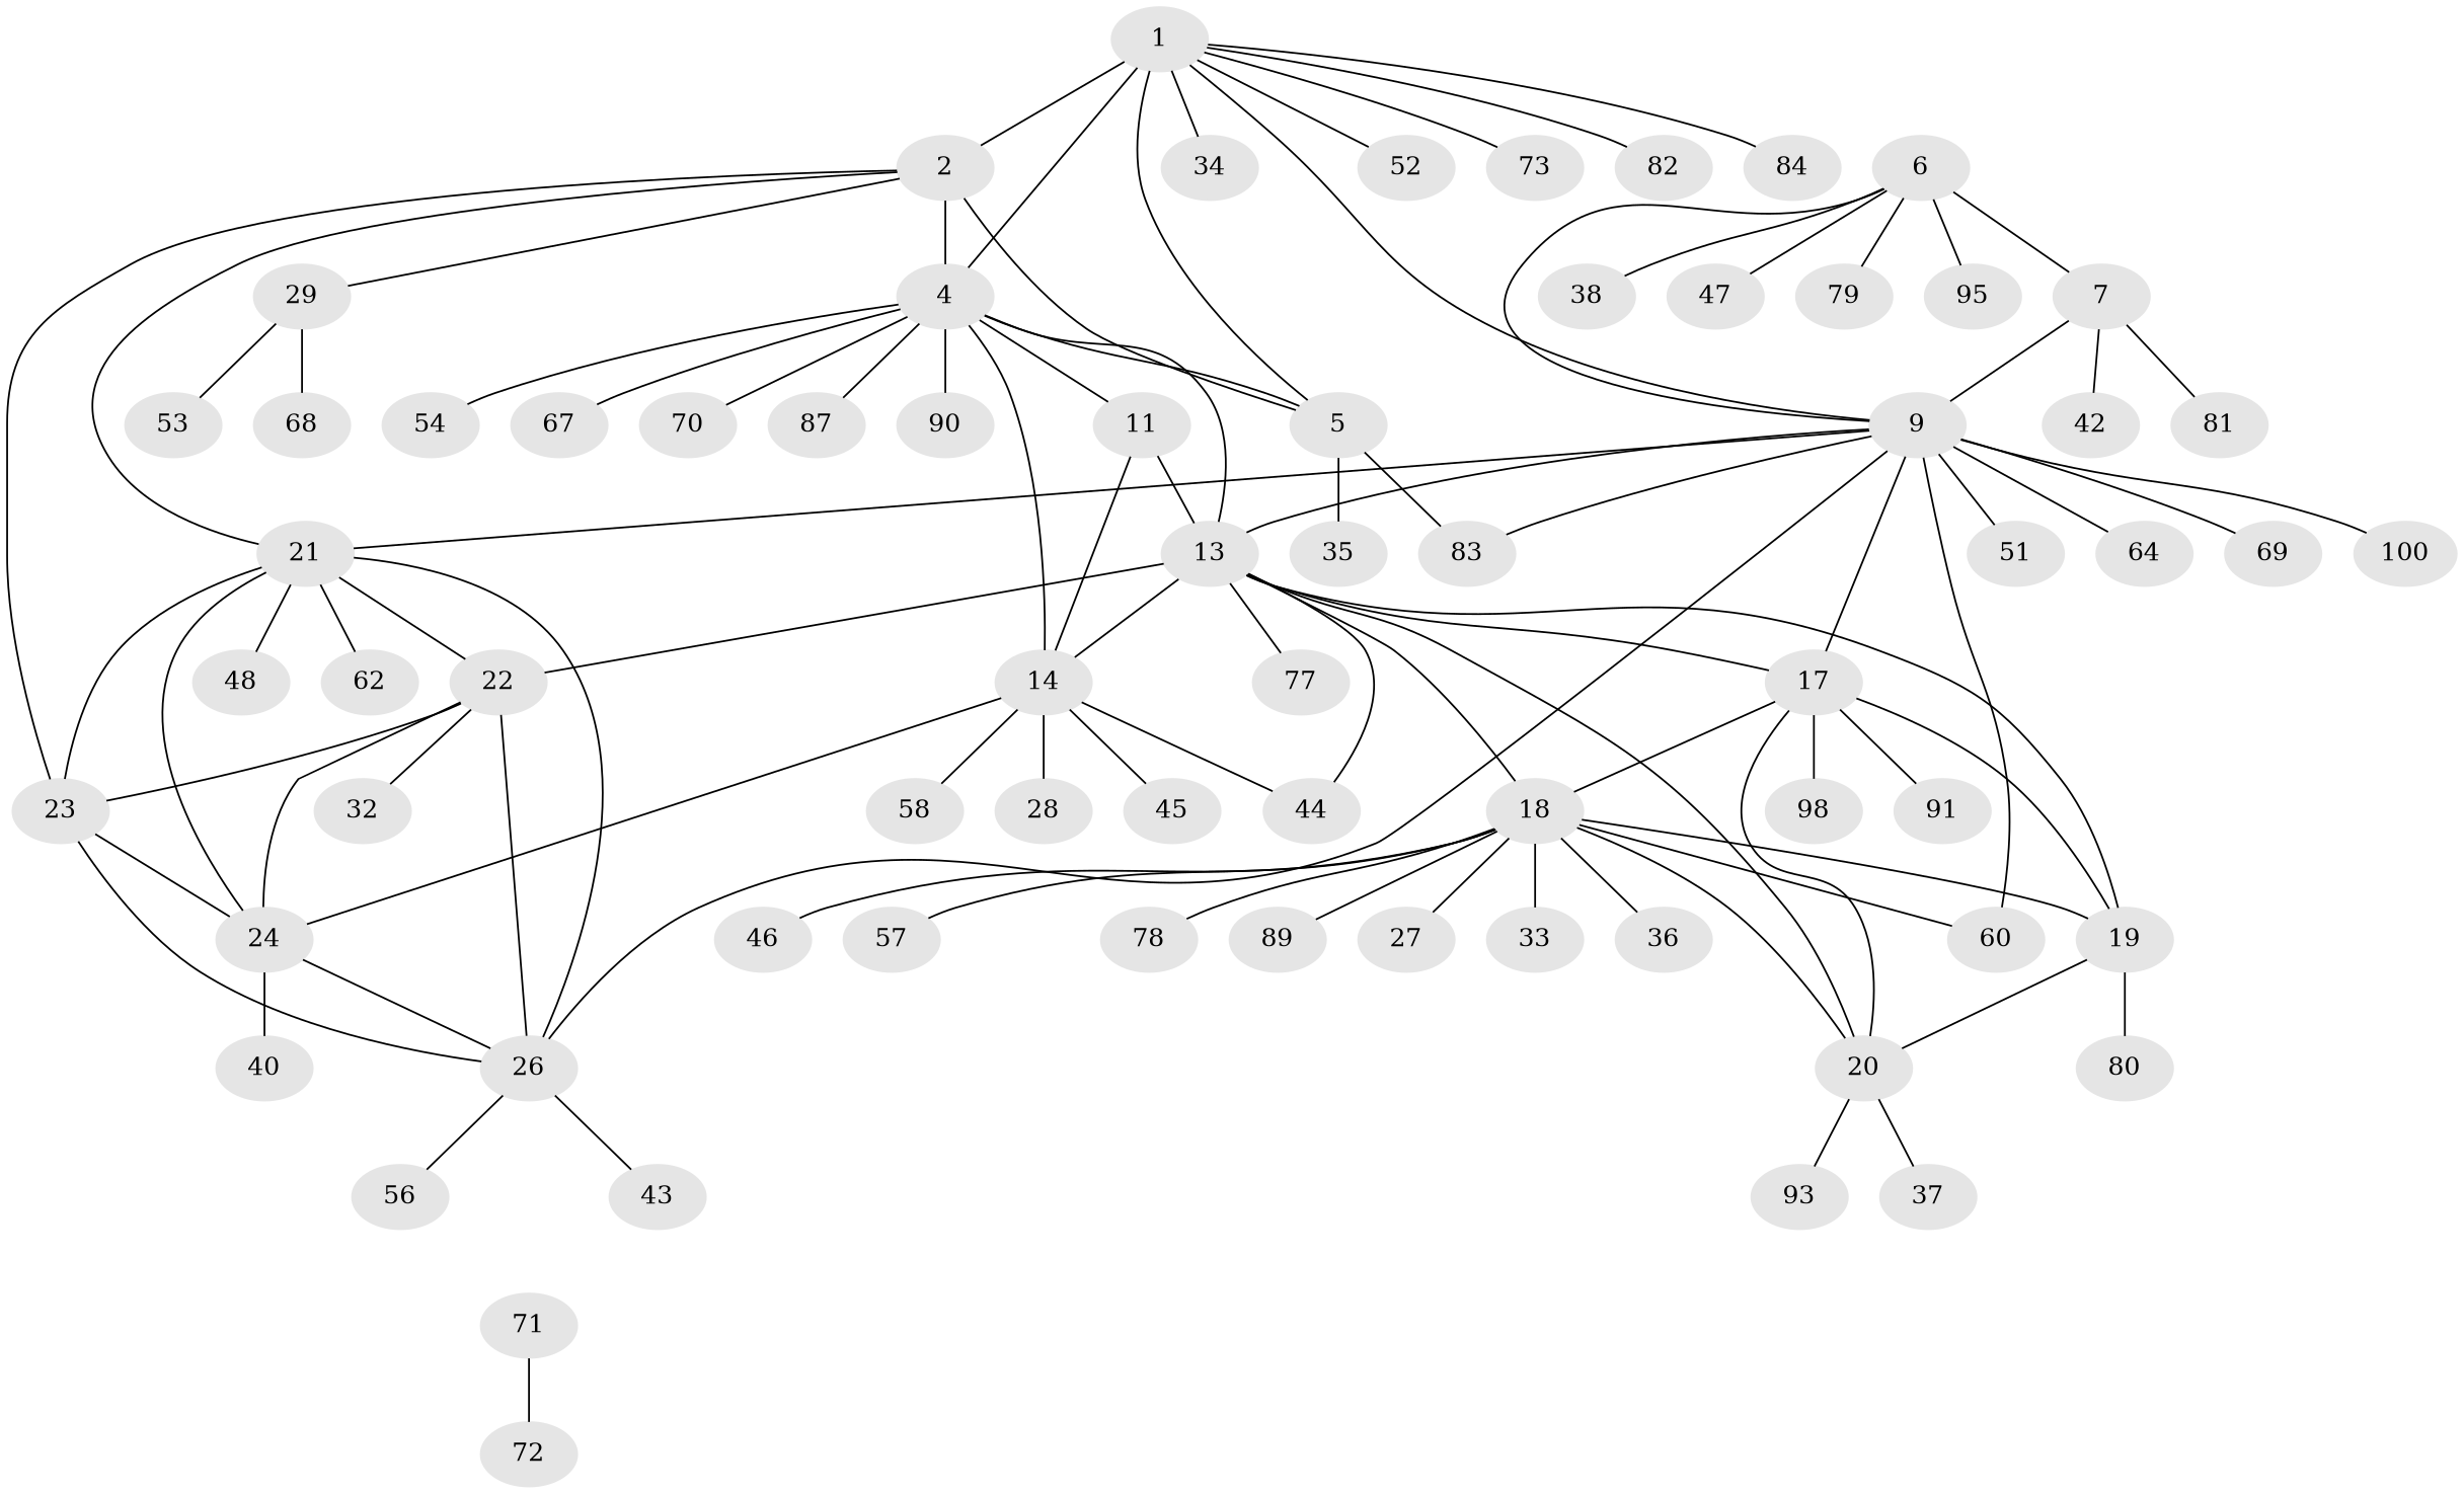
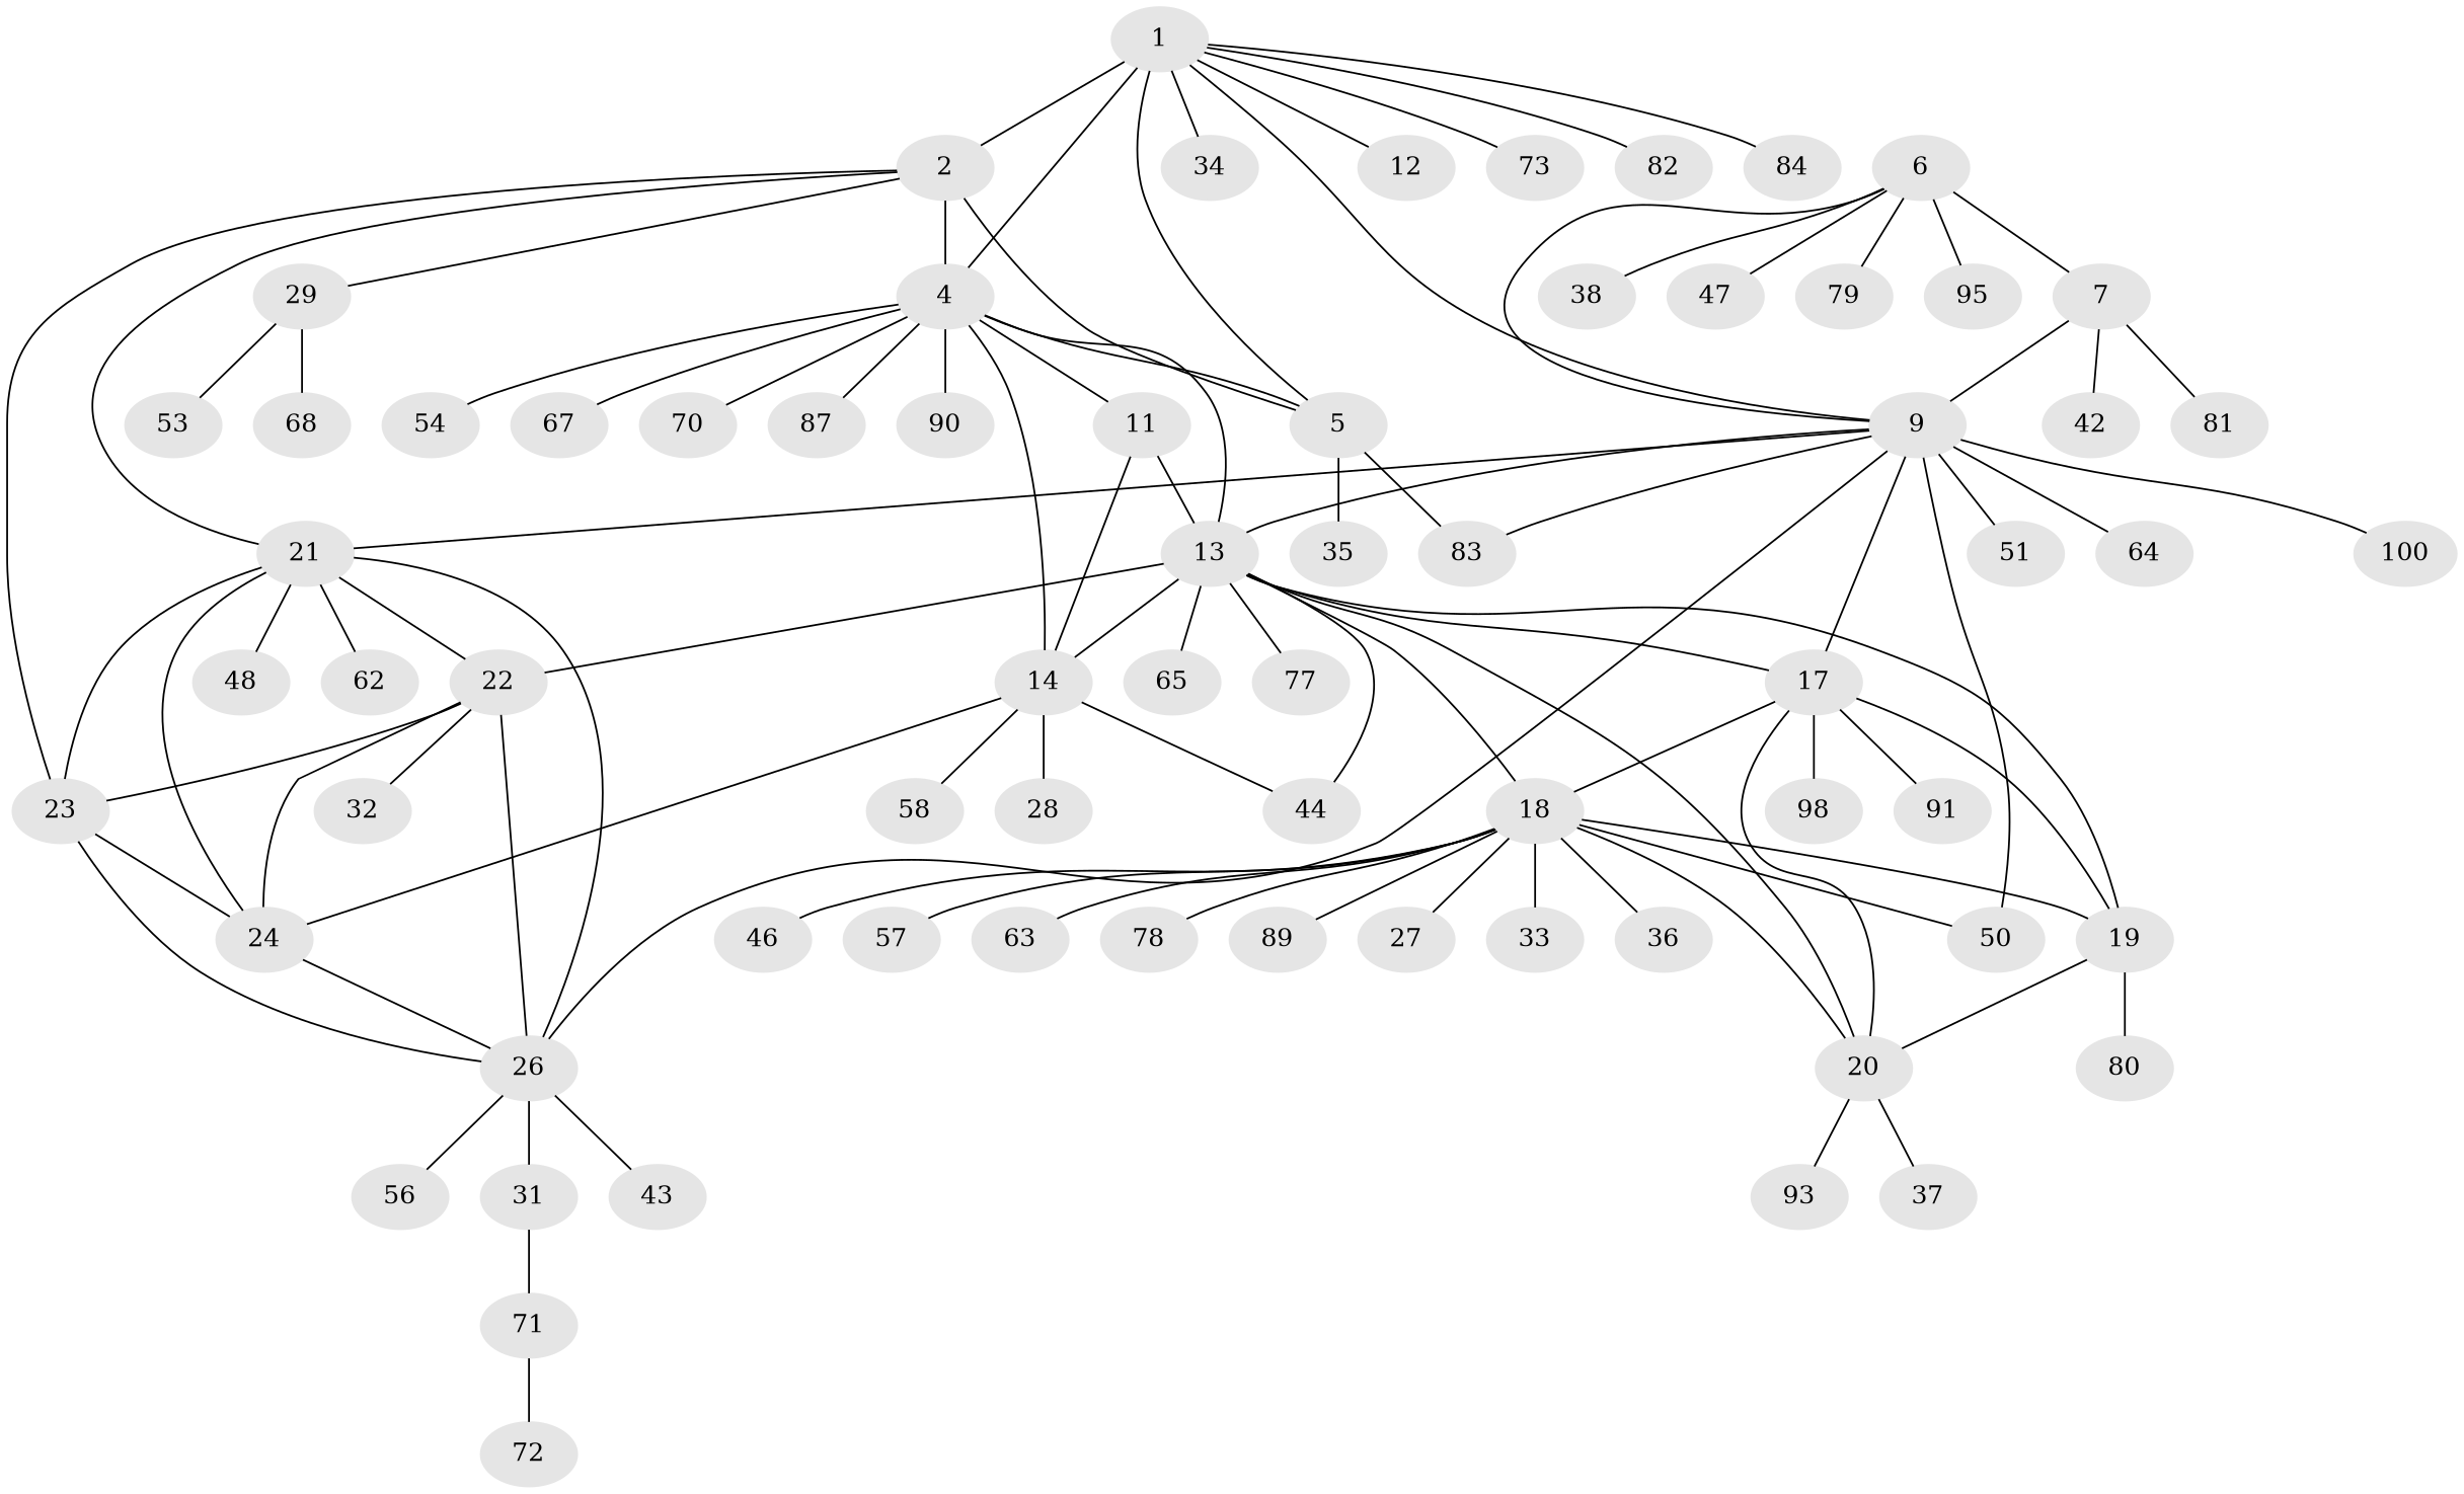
  graph {
    node [color=gray90 style=filled]
    1 [super="+3"]
    2 [super="+59"]
    4 [super="+12"]
    5 [super="+50"]
    9 [super="+10"]
    34
-   52
+   52 [label=12]
    73 [super="+94"]
    82
    84
    21 [super="+30"]
    23 [super="+61"]
    29 [super="+39"]
    11 [super="+88"]
    13 [super="+16"]
    14 [super="+15"]
    54 [super="+86"]
    67
    70
    87
    90
    35
    83
    17 [super="+74"]
    n25 [label=26 super="+26"]
    51
-   60
+   60 [label=50]
    64
-   69
    100
    19 [super="+92"]
    20 [super="+85"]
    80
    22 [super="+99"]
    24 [super="+55"]
    48
    62 [super="+75"]
    53
    68
    18 [super="+41"]
    44
+   65
    77
    28
-   45
    58
    6 [super="+66"]
    7 [super="+8"]
    38
    47
    79
    95
    n53 [label=42]
    81
    91
    98
+   31
    43
    56
    27
    33
    36 [super="+76"]
    46
    57
+   63
    78
    89
    37 [super="+97"]
    93
    32 [super="+42"]
-   40
    71 [super="+96"]
    72
    1 -- 2 [weight=2]
    1 -- 4 [weight=2]
    1 -- 5 [weight=2]
    1 -- 9
    1 -- 34
    1 -- 52
    1 -- 73
    1 -- 82
    1 -- 84
    2 -- 4
    2 -- 5
    2 -- 21
    2 -- 23
    2 -- 29
    4 -- 5
    4 -- 11
    4 -- 13
    4 -- 14 [weight=2]
    4 -- 54
    4 -- 67
    4 -- 70
    4 -- 87
    4 -- 90
    5 -- 35
    5 -- 83
    9 -- 21
    9 -- 13
    9 -- 83
    9 -- 17
    9 -- n25
    9 -- 51
    9 -- 60
    9 -- 64
-   9 -- 69
    9 -- 100
    21 -- 23
    21 -- n25
    21 -- 22
    21 -- 24
    21 -- 48
    21 -- 62
    23 -- n25
    23 -- 24
    29 -- 53
    29 -- 68
    11 -- 13
    11 -- 14 [weight=2]
    13 -- 14 [weight=2]
    13 -- 17
    13 -- 19
    13 -- 20
    13 -- 22
    13 -- 18
    13 -- 44
+   13 -- 65
    13 -- 77
    14 -- 24
    14 -- 44
    14 -- 28
-   14 -- 45
    14 -- 58
    17 -- 19
    17 -- 20
    17 -- 18
    17 -- 91
    17 -- 98
+   n25 -- 31
    n25 -- 43
    n25 -- 56
    19 -- 20
    19 -- 80
    20 -- 37
    20 -- 93
    22 -- 23
    22 -- n25
    22 -- 24
    22 -- 32
    24 -- n25
-   24 -- 40
    18 -- 60
    18 -- 19
    18 -- 20
    18 -- 27
    18 -- 33
    18 -- 36
    18 -- 46
    18 -- 57
+   18 -- 63
    18 -- 78
    18 -- 89
    6 -- 9 [weight=2]
    6 -- 7 [weight=2]
    6 -- 38
    6 -- 47
    6 -- 79
    6 -- 95
    7 -- 9 [weight=4]
    7 -- n53
    7 -- 81
+   31 -- 71
    71 -- 72
  }
